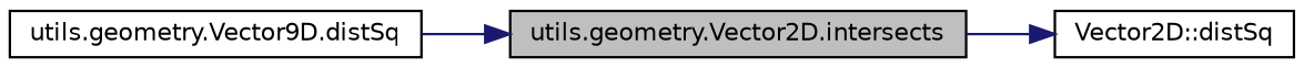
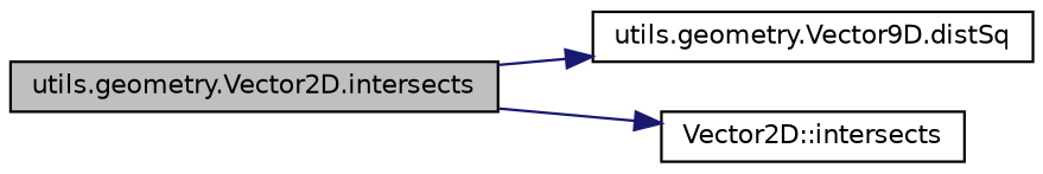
  digraph {
    rankdir=LR
    node [color=black fillcolor=white fontname=Helvetica fontsize=10 shape=record style=filled]
    edge [color=midnightblue fontname=Helvetica fontsize=10 labelfontname=Helvetica labelfontsize=10 style=solid]
    n1 [fillcolor=grey75 fontcolor=black height=0.2 label="utils.geometry.Vector2D.intersects" width=0.4]
    n2 [height=0.2 label="utils.geometry.Vector9D.distSq" width=0.4]
-   n3 [height=0.2 label="Vector2D::distSq" width=0.4]
-   n2 -> n1
+   n3 [height=0.2 label="Vector2D::intersects" width=0.4]
+   n1 -> n2
    n1 -> n3
  }
